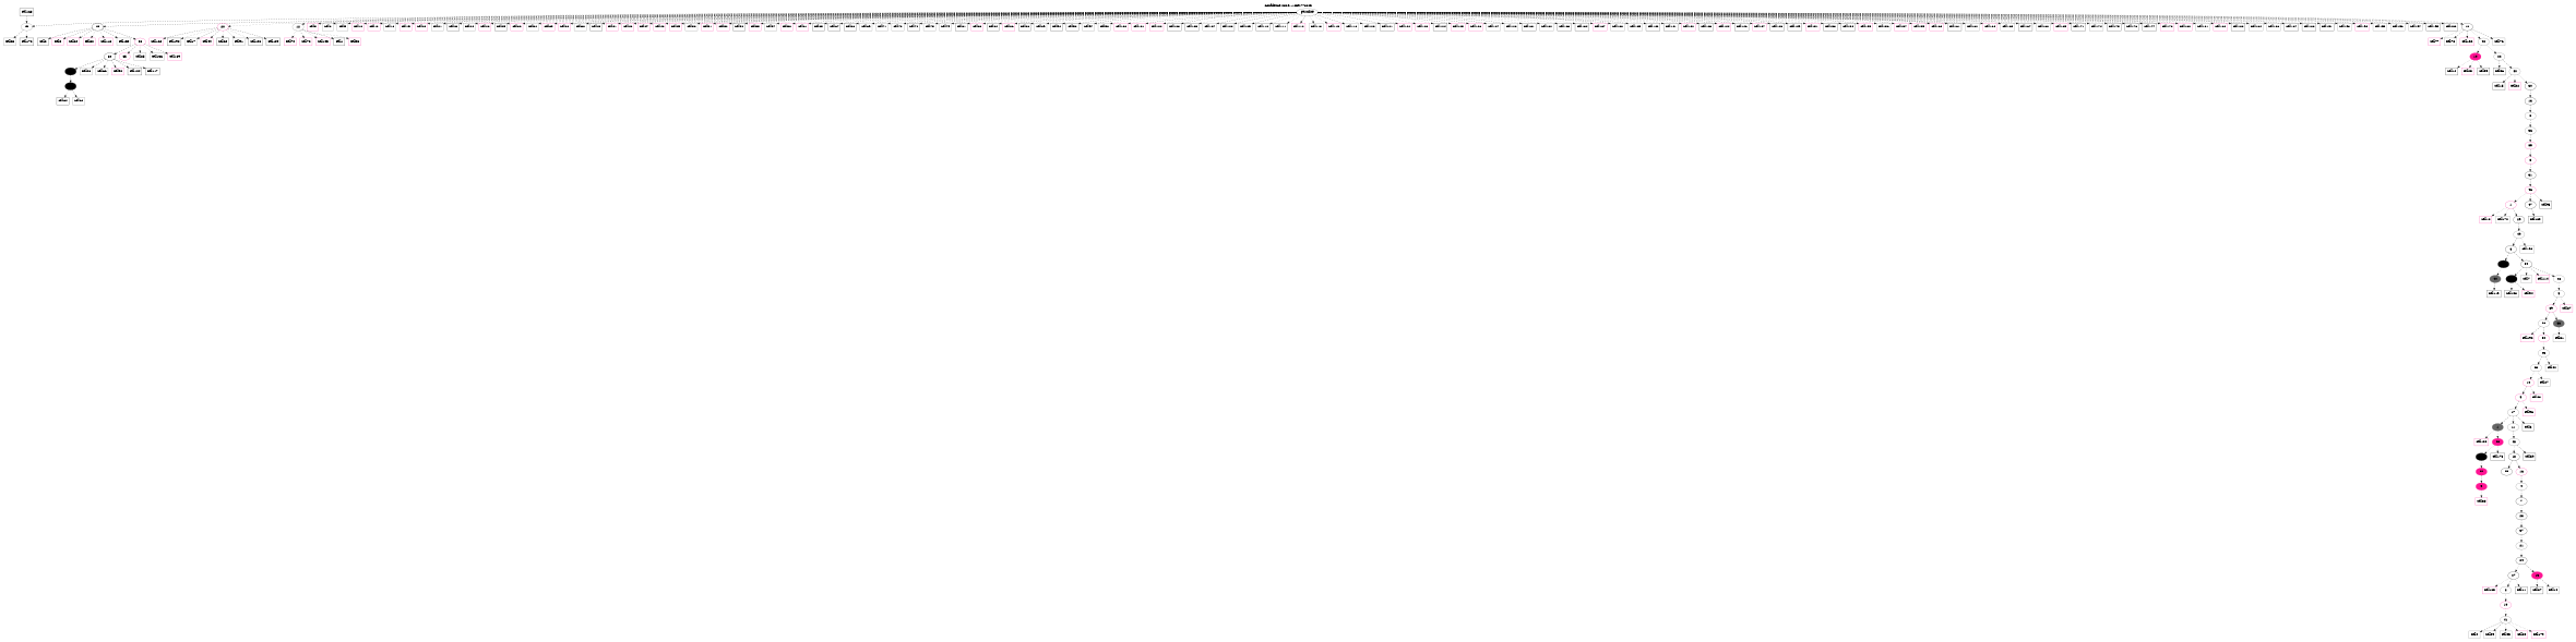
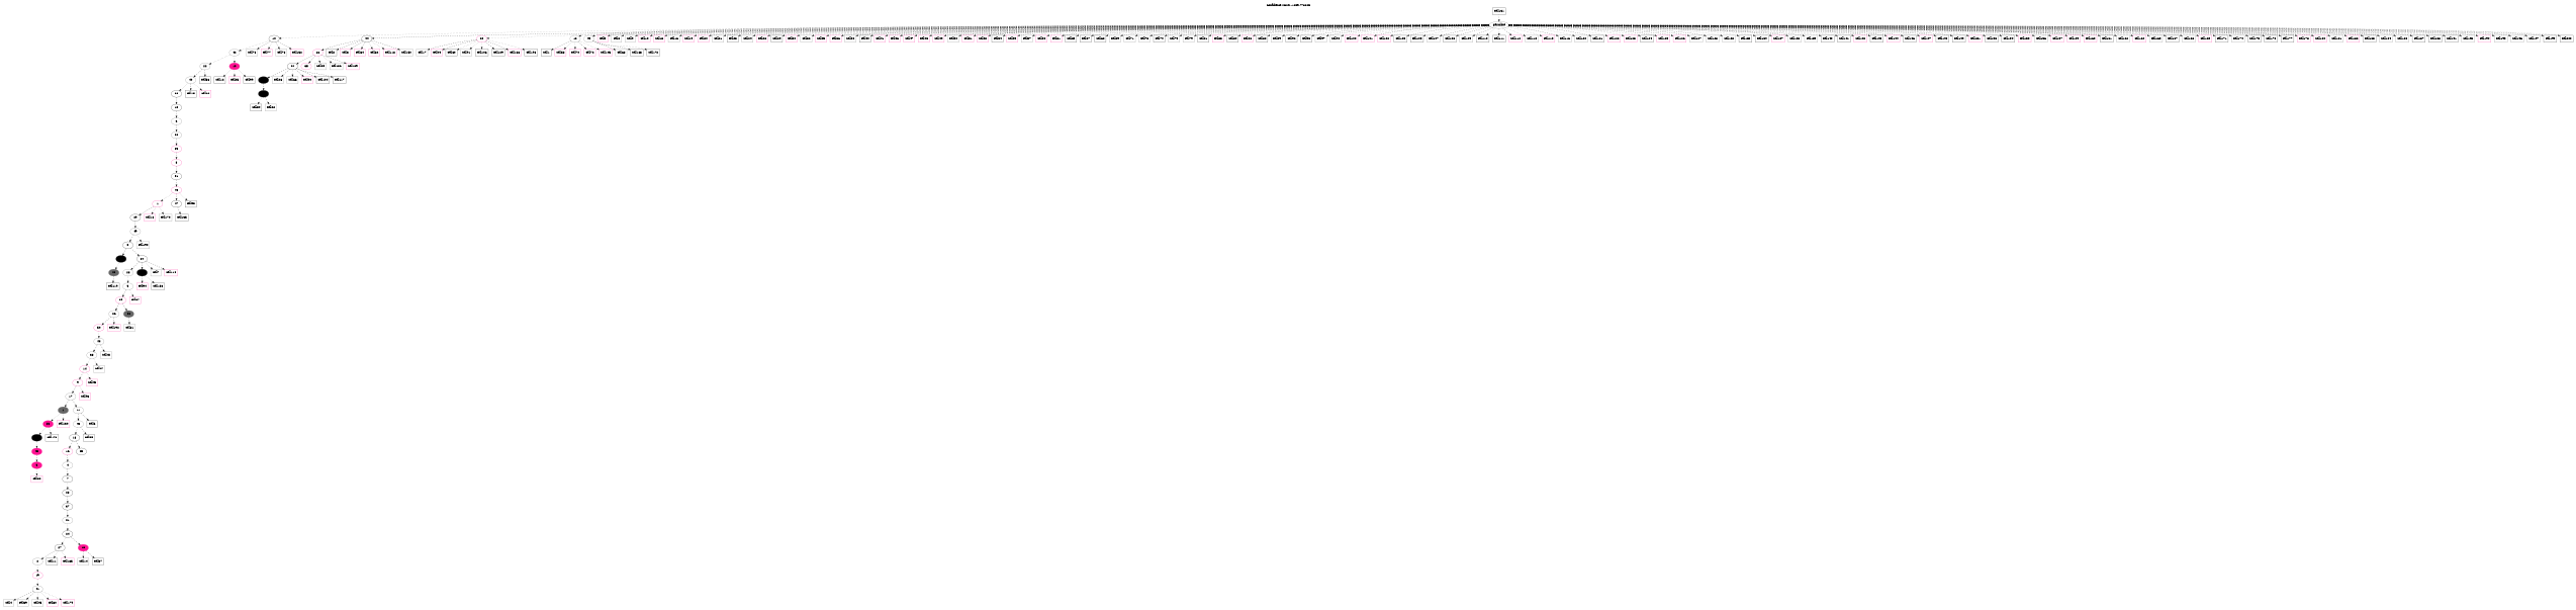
  digraph {
    label="Confidence score: -1059.773045"
    labelloc=t
    node [color=deeppink shape=box]
    edge [style=dashed]
    n1 [color=black label=22 style=filled shape=""]
    n2 [color=gray40 label=40 style=filled shape=""]
    cell119 [color=black]
    n4 [label=42 style=filled shape=""]
    n5 [label=5 style=filled shape=""]
    cell33
    n7 [color=black label=50 style=filled shape=""]
    n8 [label=33 style=filled shape=""]
    cell173 [color=black]
    n10 [color=gray40 label=1 style=filled shape=""]
    cell130
    n12 [label=19 shape=""]
    n13 [color=gray40 label=41 shape=""]
    cell4 [color=gray40]
    cell39 [color=gray40]
    cell45 [color=gray40]
    cell80
    cell179
    n19 [color=gray40 label=2 shape=""]
    n20 [color=black label=27 shape=""]
    cell11 [color=black]
    cell185
    n23 [color=black label=24 shape=""]
    n24 [label=13 style=filled shape=""]
    cell14 [color=gray40]
    cell37 [color=black]
    n27 [color=gray40 label=21 shape=""]
    n28 [color=black label=37 shape=""]
    n29 [color=black label=23 shape=""]
    n30 [color=black label=7 shape=""]
    n31 [color=gray40 label=4 shape=""]
    n32 [label=16 shape=""]
    n33 [color=black label=18 shape=""]
    n34 [color=black label=25 shape=""]
    n35 [color=gray40 label=48 shape=""]
    cell59 [color=black]
    n37 [color=gray40 label=11 shape=""]
    n38 [color=gray40 label=17 shape=""]
    cell6 [color=black]
    n40 [label=9 shape=""]
    cell96
    n42 [label=14 shape=""]
    cell43
    n44 [color=gray40 label=33 shape=""]
    cell27 [color=gray40]
    n46 [color=gray40 label=43 shape=""]
    cell42 [color=gray40]
    n48 [label=50 shape=""]
    n49 [color=gray40 label=26 shape=""]
    cell192
    n51 [label=39 shape=""]
    n52 [color=gray40 label=36 style=filled shape=""]
    cell31 [color=gray40]
    n54 [color=gray40 label=5 shape=""]
    cell87
    n56 [color=gray40 label=28 shape=""]
    n57 [color=black label=34 shape=""]
    n58 [color=black label=8 style=filled shape=""]
    cell7 [color=gray40]
    cell114
    cell94
    cell158 [color=black]
    n63 [color=black label=3 shape=""]
    n64 [color=gray40 label=49 shape=""]
    cell190 [color=gray40]
    n66 [color=black label=29 shape=""]
    n67 [label=1 shape=""]
    cell18
    cell170 [color=gray40]
    n70 [label=46 shape=""]
    n71 [color=black label=47 shape=""]
    cell95 [color=black]
    cell135 [color=black]
    n74 [color=black label=31 shape=""]
    n75 [label=8 shape=""]
    n76 [label=85 shape=""]
    n77 [color=gray40 label=36 shape=""]
    n78 [color=gray40 label=6 shape=""]
    n79 [color=black label=13 shape=""]
    n80 [color=black label=30 shape=""]
    n81 [color=gray40 label=40 shape=""]
    cell15 [color=black]
    cell22
    n84 [color=gray40 label=22 shape=""]
    cell56 [color=black]
    n86 [color=gray40 label=42 shape=""]
    n87 [label=10 style=filled shape=""]
    cell12 [color=black]
    cell25
    cell99 [color=black]
    n91 [color=black label=10 shape=""]
    cell76 [color=gray40]
    cell77
    cell78 [color=gray40]
    cell152
    n96 [color=black label=38 style=filled shape=""]
    n97 [color=black label=44 style=filled shape=""]
    cell34 [color=black]
    cell62 [color=gray40]
    n100 [color=black label=32 shape=""]
    cell26 [color=gray40]
    cell66 [color=gray40]
    cell90
    cell104 [color=black]
    cell117 [color=black]
    n106 [label=38 shape=""]
    n107 [label=35 shape=""]
    cell85 [color=gray40]
    cell136 [color=gray40]
    cell189
    n111 [color=black label=44 shape=""]
    cell2 [color=black]
    cell3
    cell64
    cell82
    cell118
    cell150 [color=gray40]
    n118 [color=gray40 label=germline shape=""]
    n119 [label=20 shape=""]
    n120 [color=gray40 label=12 shape=""]
    n121 [color=gray40 label=45 shape=""]
    cell5
    cell8 [color=gray40]
    cell9 [color=gray40]
    cell10
    cell13
    cell16 [color=gray40]
    cell19
    cell20
    cell21 [color=gray40]
    cell23 [color=black]
    cell24 [color=gray40]
    cell28
    cell29 [color=black]
    cell30
    cell32 [color=gray40]
    cell35
    cell36
    cell38 [color=gray40]
    cell40 [color=black]
    cell41
    cell46
    cell47
    cell48
    cell49
    cell50 [color=gray40]
    cell51
    cell52
    cell54 [color=black]
    cell55
    cell57 [color=gray40]
    cell58
    cell61
    cell65 [color=black]
    cell67 [color=black]
    cell68 [color=black]
    cell69 [color=gray40]
    cell71 [color=gray40]
    cell73 [color=gray40]
    cell74 [color=black]
    cell75 [color=gray40]
    cell79 [color=gray40]
    cell81 [color=black]
    cell83
    cell84 [color=black]
    cell86
    cell88 [color=black]
    cell89 [color=gray40]
    cell92 [color=black]
    cell93 [color=black]
    cell97 [color=gray40]
    cell98 [color=gray40]
    cell100
    cell101
    cell102
    cell103 [color=black]
    cell105 [color=black]
    cell107 [color=gray40]
    cell108 [color=black]
    cell109 [color=gray40]
    cell110 [color=black]
    cell111 [color=black]
    cell112
    cell113 [color=gray40]
    cell115
    cell116 [color=gray40]
    cell120 [color=gray40]
    cell121 [color=black]
    cell122
    cell123
    cell124 [color=black]
    cell125
    cell126
    cell127 [color=gray40]
    cell128 [color=gray40]
    cell131 [color=black]
    cell132 [color=gray40]
    cell133 [color=black]
    cell134 [color=black]
    cell137
    cell138 [color=gray40]
    cell139 [color=gray40]
    cell140 [color=black]
    cell141 [color=black]
    cell142
    cell143 [color=black]
    cell144
    cell146 [color=black]
    cell147
    cell148 [color=black]
    cell149 [color=black]
    cell151
    cell153 [color=black]
    cell154 [color=black]
    cell155
    cell156 [color=gray40]
    cell157
    cell159
    cell160
    cell161 [color=black]
    cell162 [color=gray40]
    cell164
    cell165 [color=gray40]
    cell167 [color=black]
    cell168 [color=gray40]
    cell169
    cell171 [color=black]
    cell174 [color=gray40]
    cell175 [color=black]
    cell176 [color=black]
    cell177 [color=black]
    cell178
    cell180
    cell181 [color=gray40]
    cell182
    cell183 [color=black]
    cell184 [color=gray40]
    cell186 [color=gray40]
    cell187 [color=black]
    cell188 [color=black]
    cell191 [color=black]
    cell193 [color=gray40]
    cell194
    cell195 [color=gray40]
    cell196 [color=gray40]
    cell197 [color=gray40]
    cell199 [color=black]
    cell200 [color=black]
    cell17 [color=gray40]
    cell44
    cell60 [color=black]
    cell91 [color=gray40]
    cell106 [color=black]
    cell129 [color=black]
    cell166
    cell198 [color=black]
    cell1 [color=black]
    cell53
    cell70
    cell72
    cell145
    cell63 [color=gray40]
    cell163 [color=black]
    cell172 [color=black]
    n1 -> n2 [style=dotted]
    n2 -> cell119
    n4 -> n5
    n5 -> cell33 [style=dotted]
    n7 -> n4 [style=dotted]
    n8 -> n7 [style=dotted]
    n8 -> cell173 [style=dotted]
    n10 -> n8 [style=dotted]
    n10 -> cell130 [style=dotted]
    n12 -> n13 [style=dotted]
    n13 -> cell4
    n13 -> cell39
    n13 -> cell45 [style=dotted]
    n13 -> cell80 [style=dotted]
    n13 -> cell179 [style=dotted]
    n19 -> n12 [style=dotted]
    n20 -> n19
    n20 -> cell11 [style=dotted]
    n20 -> cell185 [style=dotted]
    n23 -> n20 [style=dotted]
    n23 -> n24
    n24 -> cell14
    n24 -> cell37
    n27 -> n23 [style=dotted]
    n28 -> n27
    n29 -> n28
    n30 -> n29 [style=dotted]
    n31 -> n30
    n32 -> n31
    n33 -> n32
    n33 -> n34
    n35 -> n33 [style=dotted]
    n35 -> cell59
    n37 -> n35
    n38 -> n10
    n38 -> n37
-   n38 -> cell6
+   n37 -> cell6
    n40 -> n38
    n40 -> cell96 [style=dotted]
    n42 -> n40
    n42 -> cell43 [style=dotted]
    n44 -> n42 [style=dotted]
    n44 -> cell27 [style=dotted]
    n46 -> n44
    n46 -> cell42
    n48 -> n46 [style=dotted]
    n49 -> n48
    n49 -> cell192
    n51 -> n49
    n51 -> n52
    n52 -> cell31
    n54 -> n51
    n54 -> cell87 [style=dotted]
    n56 -> n54 [style=dotted]
    n57 -> n56
    n57 -> n58
    n57 -> cell7 [style=dotted]
    n57 -> cell114
    n58 -> cell94
    n58 -> cell158 [style=dotted]
    n63 -> n1
    n63 -> n57
    n64 -> n63
    n64 -> cell190 [style=dotted]
    n66 -> n64
    n67 -> n66
    n67 -> cell18 [style=dotted]
    n67 -> cell170 [style=dotted]
    n70 -> n67 [style=dotted]
    n70 -> n71
    n70 -> cell95 [style=dotted]
    n71 -> cell135
    n74 -> n70
    n75 -> n74
    n76 -> n75
    n77 -> n76
    n78 -> n77
    n79 -> n78
    n80 -> n79
    n81 -> n80 [style=dotted]
    n81 -> cell15
    n81 -> cell22 [style=dotted]
    n84 -> n81
    n84 -> cell56
    n86 -> n84 [style=dotted]
    n86 -> n87 [style=dotted]
    n87 -> cell12 [style=dotted]
    n87 -> cell25 [style=dotted]
    n87 -> cell99 [style=dotted]
    n91 -> n86 [style=dotted]
    n91 -> cell76
    n91 -> cell77 [style=dotted]
    n91 -> cell78
    n91 -> cell152
    n96 -> n97
    n97 -> cell34 [style=dotted]
    n97 -> cell62
    n100 -> n96
    n100 -> cell26
    n100 -> cell66 [style=dotted]
    n100 -> cell90
    n100 -> cell104
    n100 -> cell117
    n106 -> n100
    n106 -> n107
    n106 -> cell85 [style=dotted]
    n106 -> cell136 [style=dotted]
    n106 -> cell189
    n111 -> n106
    n111 -> cell2
    n111 -> cell3
    n111 -> cell64
    n111 -> cell82 [style=dotted]
    n111 -> cell118 [style=dotted]
    n111 -> cell150
    n118 -> n91 [style=dotted]
    n118 -> n111
    n118 -> n119 [style=dotted]
    n118 -> n120 [style=dotted]
    n118 -> n121
    n118 -> cell5
    n118 -> cell8 [style=dotted]
    n118 -> cell9
    n118 -> cell10
    n118 -> cell13
    n118 -> cell16 [style=dotted]
    n118 -> cell19 [style=dotted]
    n118 -> cell20
    n118 -> cell21
    n118 -> cell23 [style=dotted]
    n118 -> cell24
    n118 -> cell28 [style=dotted]
    n118 -> cell29 [style=dotted]
    n118 -> cell30 [style=dotted]
    n118 -> cell32 [style=dotted]
    n118 -> cell35 [style=dotted]
    n118 -> cell36
    n118 -> cell38
    n118 -> cell40 [style=dotted]
    n118 -> cell41
    n118 -> cell46
    n118 -> cell47 [style=dotted]
    n118 -> cell48 [style=dotted]
    n118 -> cell49
    n118 -> cell50
    n118 -> cell51
    n118 -> cell52
    n118 -> cell54 [style=dotted]
    n118 -> cell55
    n118 -> cell57 [style=dotted]
    n118 -> cell58 [style=dotted]
    n118 -> cell61
    n118 -> cell65 [style=dotted]
    n118 -> cell67
    n118 -> cell68 [style=dotted]
    n118 -> cell69
    n118 -> cell71 [style=dotted]
    n118 -> cell73
    n118 -> cell74
    n118 -> cell75
    n118 -> cell79
    n118 -> cell81 [style=dotted]
    n118 -> cell83 [style=dotted]
    n118 -> cell84 [style=dotted]
    n118 -> cell86
    n118 -> cell88 [style=dotted]
    n118 -> cell89 [style=dotted]
    n118 -> cell92 [style=dotted]
    n118 -> cell93
    n118 -> cell97
    n118 -> cell98 [style=dotted]
    n118 -> cell100 [style=dotted]
    n118 -> cell101
    n118 -> cell102 [style=dotted]
    n118 -> cell103
    n118 -> cell105 [style=dotted]
    n118 -> cell107
    n118 -> cell108
    n118 -> cell109
    n118 -> cell110 [style=dotted]
    n118 -> cell111 [style=dotted]
    n118 -> cell112
    n118 -> cell113 [style=dotted]
    n118 -> cell115 [style=dotted]
    n118 -> cell116
    n118 -> cell120 [style=dotted]
    n118 -> cell121
    n118 -> cell122 [style=dotted]
    n118 -> cell123 [style=dotted]
    n118 -> cell124 [style=dotted]
    n118 -> cell125
    n118 -> cell126
    n118 -> cell127
    n118 -> cell128
-   n118 -> cell131 [style=dotted]
+   cell131 -> n118 [style=dotted]
    n118 -> cell132 [style=dotted]
    n118 -> cell133 [style=dotted]
    n118 -> cell134 [style=dotted]
    n118 -> cell137 [style=dotted]
    n118 -> cell138
    n118 -> cell139
    n118 -> cell140 [style=dotted]
    n118 -> cell141 [style=dotted]
    n118 -> cell142 [style=dotted]
    n118 -> cell143
    n118 -> cell144
    n118 -> cell146
    n118 -> cell147 [style=dotted]
    n118 -> cell148
    n118 -> cell149
    n118 -> cell151 [style=dotted]
    n118 -> cell153 [style=dotted]
    n118 -> cell154 [style=dotted]
    n118 -> cell155
    n118 -> cell156 [style=dotted]
    n118 -> cell157
    n118 -> cell159 [style=dotted]
    n118 -> cell160
    n118 -> cell161
    n118 -> cell162
    n118 -> cell164 [style=dotted]
    n118 -> cell165 [style=dotted]
    n118 -> cell167
    n118 -> cell168 [style=dotted]
    n118 -> cell169 [style=dotted]
    n118 -> cell171 [style=dotted]
    n118 -> cell174
    n118 -> cell175 [style=dotted]
    n118 -> cell176
    n118 -> cell177
    n118 -> cell178
    n118 -> cell180
    n118 -> cell181 [style=dotted]
    n118 -> cell182 [style=dotted]
    n118 -> cell183
    n118 -> cell184
    n118 -> cell186 [style=dotted]
    n118 -> cell187
    n118 -> cell188 [style=dotted]
    n118 -> cell191 [style=dotted]
    n118 -> cell193 [style=dotted]
    n118 -> cell194
    n118 -> cell195 [style=dotted]
    n118 -> cell196
    n118 -> cell197 [style=dotted]
    n118 -> cell199
    n118 -> cell200 [style=dotted]
    n119 -> cell17
    n119 -> cell44
    n119 -> cell60 [style=dotted]
    n119 -> cell91 [style=dotted]
    n119 -> cell106 [style=dotted]
    n119 -> cell129
    n119 -> cell166
    n119 -> cell198 [style=dotted]
    n120 -> cell1
    n120 -> cell53 [style=dotted]
    n120 -> cell70 [style=dotted]
    n120 -> cell72
    n120 -> cell145 [style=dotted]
    n121 -> cell63
-   cell163 -> n121
+   n121 -> cell163
    n121 -> cell172 [style=dotted]
  }
